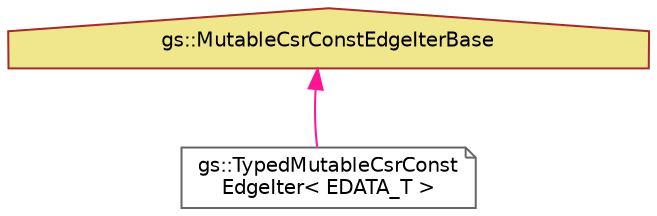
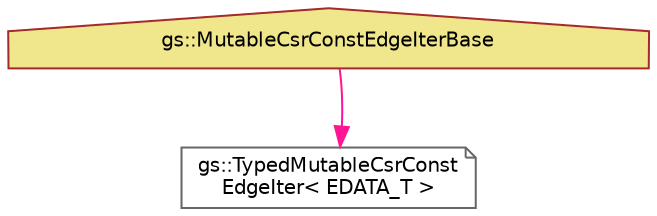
  digraph {
    node [fontname=Helvetica fontsize=10 style=filled]
    n1 [color=brown fillcolor=khaki fontcolor=black height=0.2 label="gs::MutableCsrConstEdgeIterBase" shape=house width=0.4]
    n2 [color=gray40 fillcolor=white height=0.2 label="gs::TypedMutableCsrConst\lEdgeIter\< EDATA_T \>" shape=note width=0.4]
-   n1 -> n2 [color=deeppink dir=back fontname=Helvetica fontsize=10 labelfontname=Helvetica labelfontsize=10 style=solid]
+   n2 -> n1 [color=deeppink dir=back fontname=Helvetica fontsize=10 labelfontname=Helvetica labelfontsize=10 style=solid]
  }
